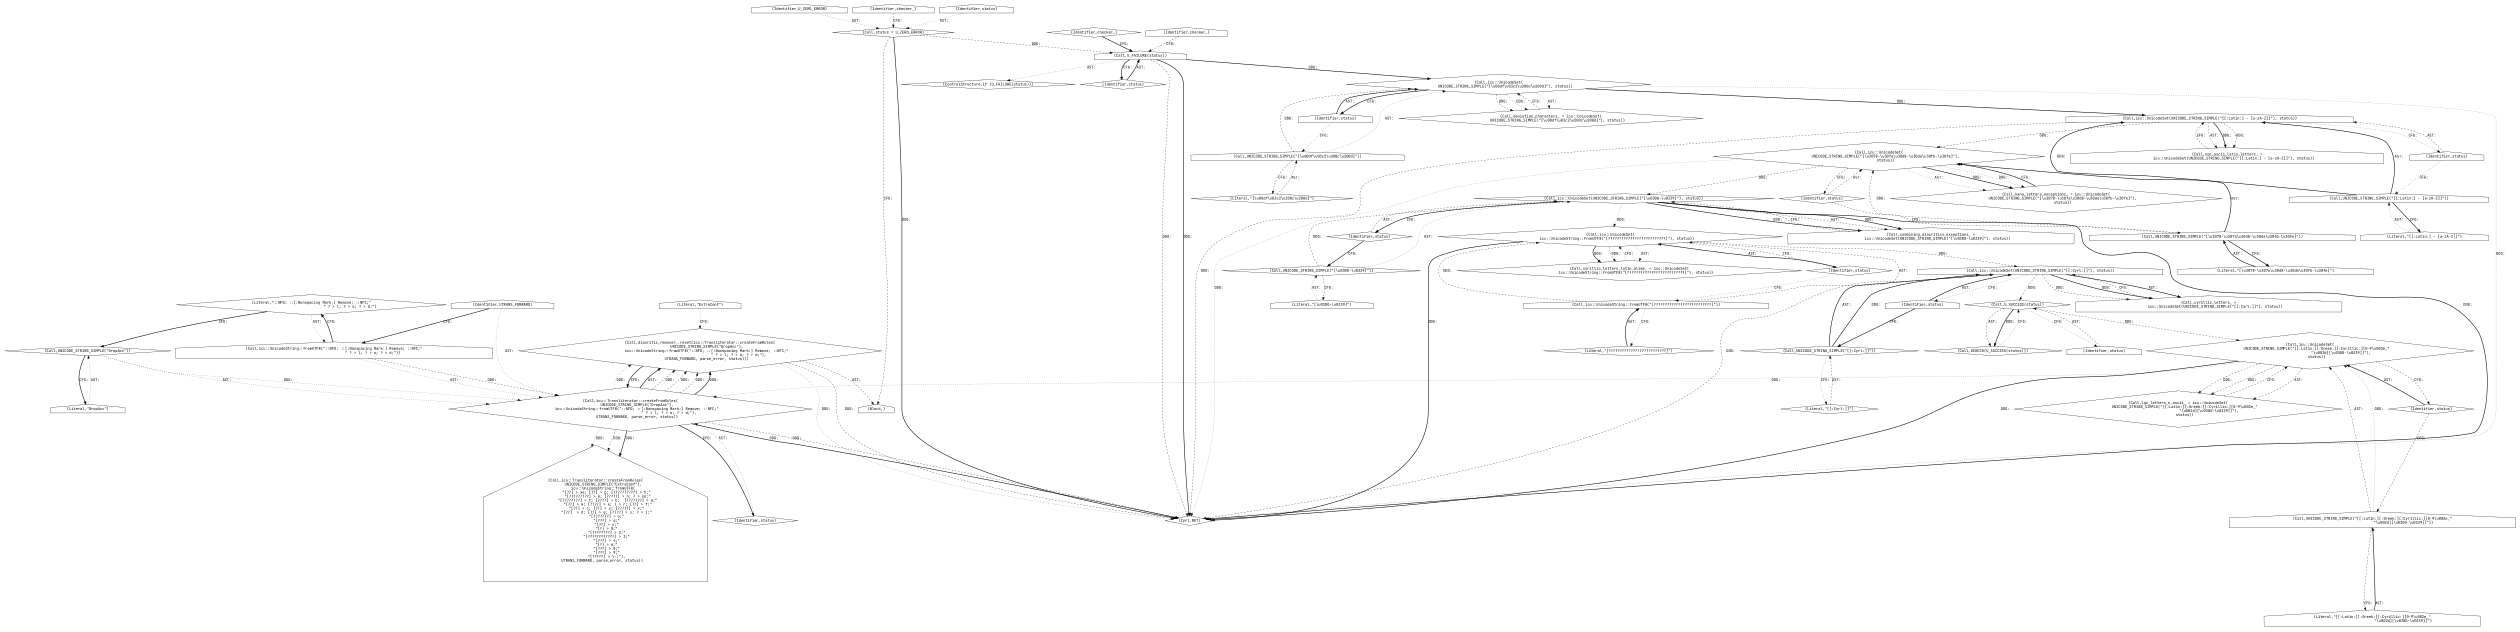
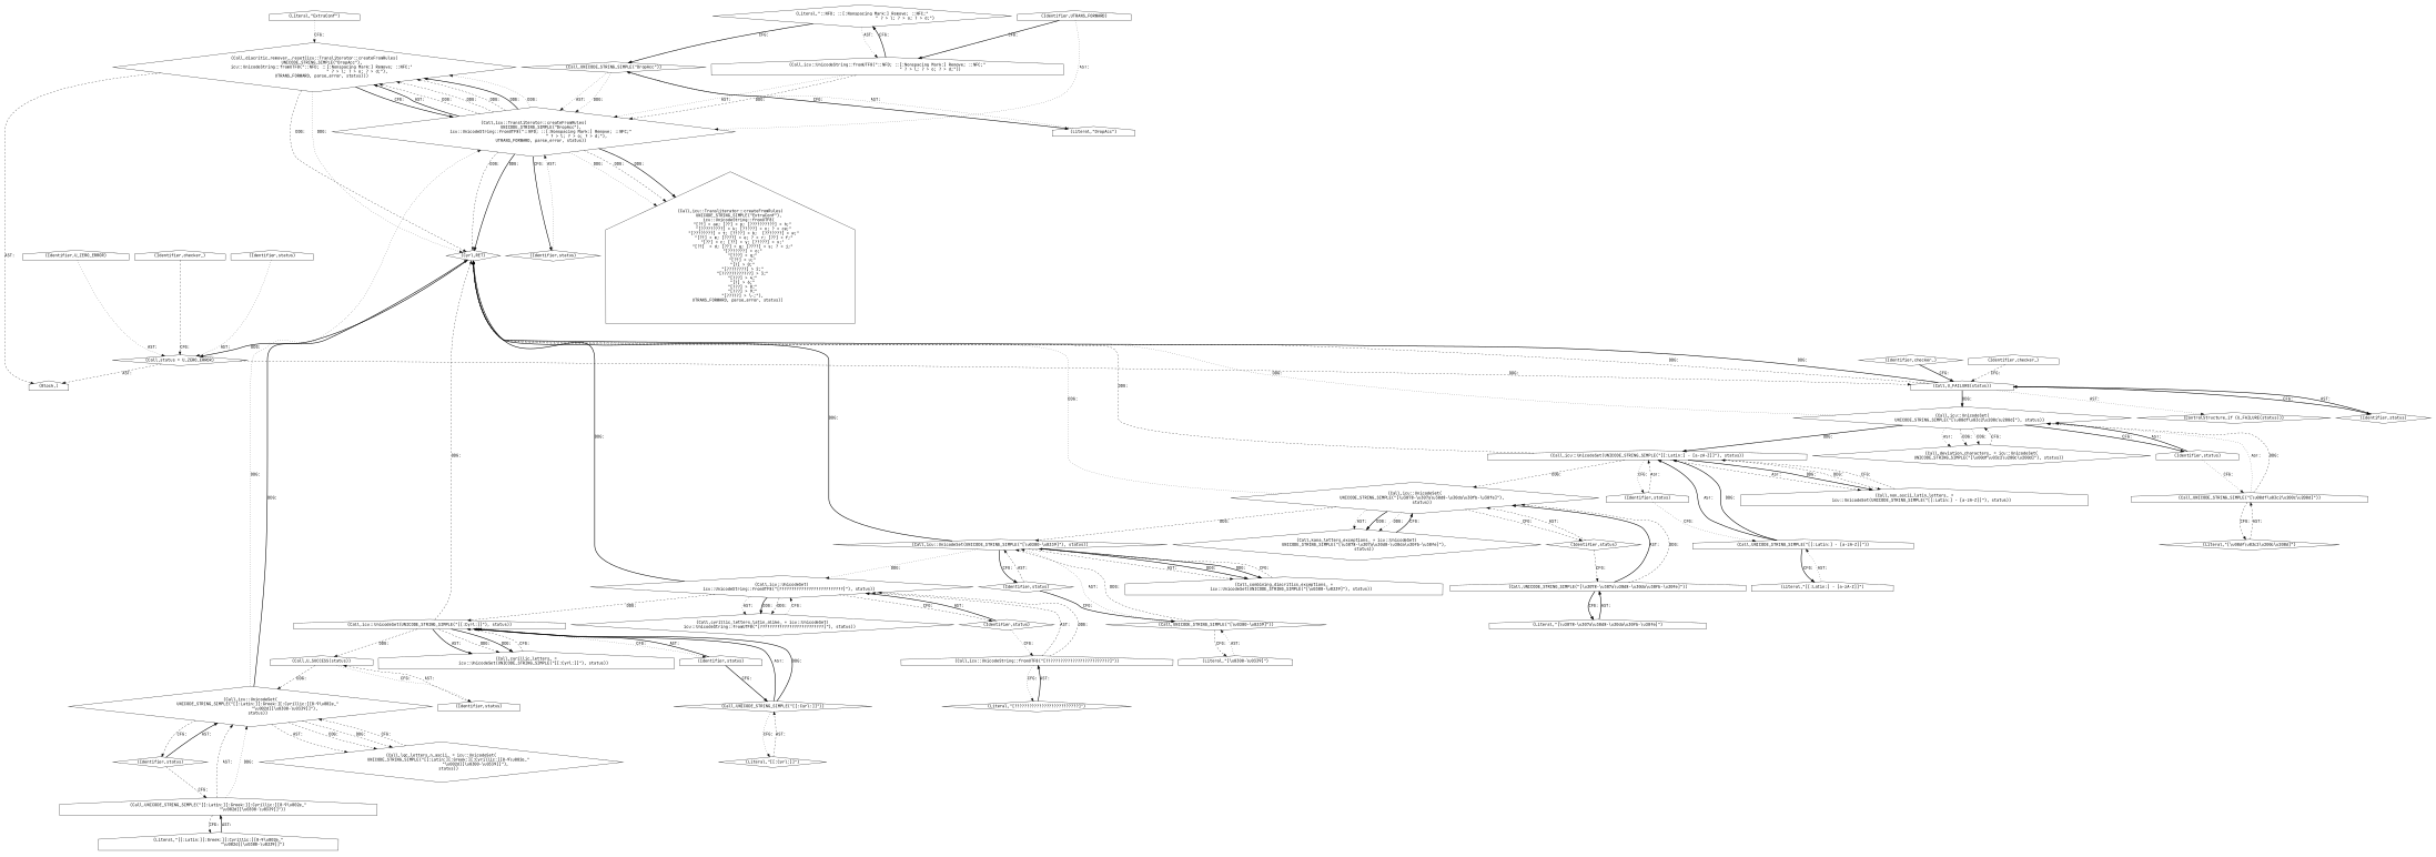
  digraph {
    fontname="JetBrains Mono"
    node [fontname="JetBrains Mono" shape=house]
    edge [fontname="JetBrains Mono" style=dashed]
    n1 [label="(Call,diacritic_remover_.reset(icu::Transliterator::createFromRules(\n      UNICODE_STRING_SIMPLE(\"DropAcc\"),\n      icu::UnicodeString::fromUTF8(\"::NFD; ::[:Nonspacing Mark:] Remove; ::NFC;\"\n                                   \" ? > l; ? > o; ? > d;\"),\n      UTRANS_FORWARD, parse_error, status)))" shape=diamond]
    n2 [label="(Call,icu::Transliterator::createFromRules(\n      UNICODE_STRING_SIMPLE(\"DropAcc\"),\n      icu::UnicodeString::fromUTF8(\"::NFD; ::[:Nonspacing Mark:] Remove; ::NFC;\"\n                                   \" ? > l; ? > o; ? > d;\"),\n      UTRANS_FORWARD, parse_error, status))" shape=diamond]
    n3 [label="(Cyrl,RET)" shape=diamond]
    n4 [label="(Block,)"]
    n5 [label="(Identifier,status)" shape=diamond]
    n6 [label="(Call,icu::Transliterator::createFromRules(\n       UNICODE_STRING_SIMPLE(\"ExtraConf\"),\n       icu::UnicodeString::fromUTF8(\n          \"[??] > ae; [??] > p; [??????????] > h;\"\n           \"[?????????] > k; [?????] > n; ? > ce;\"\n           \"[????????] > t; [????] > b;  [???????] > w;\"\n           \"[??] > m; [????] > e; ? > r; [??] > f;\"\n          \"[??] > c; [??] > y; [?????] > x;\"\n          \"[??]  > d; [??] > g; [????] > s; ? > j;\"\n          \"[???????] > o;\"\n          \"[???] > q;\"\n          \"[??] > u;\"\n          \"[?] > 0;\"\n          \"[????????] > 2;\"\n          \"[????????????] > 3;\"\n          \"[???] > 4;\"\n          \"[?] > 6;\"\n          \"[???] > 8;\"\n          \"[???] > 9;\"\n          \"[?????] > \\-;\"),\n      UTRANS_FORWARD, parse_error, status))"]
    n7 [label="(Call,UNICODE_STRING_SIMPLE(\"DropAcc\"))" shape=diamond]
    n8 [label="(Literal,\"DropAcc\")"]
    n9 [label="(Call,icu::UnicodeString::fromUTF8(\"::NFD; ::[:Nonspacing Mark:] Remove; ::NFC;\"\n                                   \" ? > l; ? > o; ? > d;\"))"]
    n10 [label="(Literal,\"::NFD; ::[:Nonspacing Mark:] Remove; ::NFC;\"\n                                   \" ? > l; ? > o; ? > d;\")" shape=diamond]
    n11 [label="(Call,icu::UnicodeSet(\n      UNICODE_STRING_SIMPLE(\"[[:Latin:][:Greek:][:Cyrillic:][0-9\\u002e_\"\n                            \"\\u002d][\\u0300-\\u0339]]\"),\n      status))" shape=diamond]
    n12 [label="(Identifier,status)" shape=diamond]
    n13 [label="(Call,lgc_letters_n_ascii_ = icu::UnicodeSet(\n      UNICODE_STRING_SIMPLE(\"[[:Latin:][:Greek:][:Cyrillic:][0-9\\u002e_\"\n                            \"\\u002d][\\u0300-\\u0339]]\"),\n      status))" shape=diamond]
    n14 [label="(Call,UNICODE_STRING_SIMPLE(\"[[:Latin:][:Greek:][:Cyrillic:][0-9\\u002e_\"\n                            \"\\u002d][\\u0300-\\u0339]]\"))"]
    n15 [label="(Literal,\"[[:Latin:][:Greek:][:Cyrillic:][0-9\\u002e_\"\n                            \"\\u002d][\\u0300-\\u0339]]\")"]
-   n16 [label="(Call,U_SUCCESS(status))" shape=diamond]
-   n17 [label="(Call,DCHECK(U_SUCCESS(status)))" shape=diamond]
+   n16 [label="(Call,U_SUCCESS(status))"]
    n18 [label="(Identifier,status)"]
    n19 [label="(Call,icu::UnicodeSet(UNICODE_STRING_SIMPLE(\"[[:Cyrl:]]\"), status))"]
    n20 [label="(Call,cyrillic_letters_ =\n      icu::UnicodeSet(UNICODE_STRING_SIMPLE(\"[[:Cyrl:]]\"), status))"]
    n21 [label="(Identifier,status)"]
    n22 [label="(Call,UNICODE_STRING_SIMPLE(\"[[:Cyrl:]]\"))" shape=diamond]
    n23 [label="(Literal,\"[[:Cyrl:]]\")" shape=diamond]
    n24 [label="(Call,icu::UnicodeSet(\n      icu::UnicodeString::fromUTF8(\"[??????????????????????????]\"), status))" shape=diamond]
    n25 [label="(Call,cyrillic_letters_latin_alike_ = icu::UnicodeSet(\n      icu::UnicodeString::fromUTF8(\"[??????????????????????????]\"), status))" shape=diamond]
    n26 [label="(Identifier,status)" shape=diamond]
    n27 [label="(Call,icu::UnicodeString::fromUTF8(\"[??????????????????????????]\"))"]
    n28 [label="(Literal,\"[??????????????????????????]\")" shape=diamond]
    n29 [label="(Call,icu::UnicodeSet(UNICODE_STRING_SIMPLE(\"[\\u0300-\\u0339]\"), status))" shape=diamond]
    n30 [label="(Identifier,status)" shape=diamond]
    n31 [label="(Call,combining_diacritics_exceptions_ =\n      icu::UnicodeSet(UNICODE_STRING_SIMPLE(\"[\\u0300-\\u0339]\"), status))"]
    n32 [label="(Call,UNICODE_STRING_SIMPLE(\"[\\u0300-\\u0339]\"))" shape=diamond]
    n33 [label="(Literal,\"[\\u0300-\\u0339]\")"]
    n34 [label="(Call,icu::UnicodeSet(\n      UNICODE_STRING_SIMPLE(\"[\\u3078-\\u307a\\u30d8-\\u30da\\u30fb-\\u30fe]\"),\n      status))" shape=diamond]
    n35 [label="(Call,kana_letters_exceptions_ = icu::UnicodeSet(\n      UNICODE_STRING_SIMPLE(\"[\\u3078-\\u307a\\u30d8-\\u30da\\u30fb-\\u30fe]\"),\n      status))" shape=diamond]
    n36 [label="(Identifier,status)" shape=diamond]
    n37 [label="(Call,UNICODE_STRING_SIMPLE(\"[\\u3078-\\u307a\\u30d8-\\u30da\\u30fb-\\u30fe]\"))"]
    n38 [label="(Literal,\"[\\u3078-\\u307a\\u30d8-\\u30da\\u30fb-\\u30fe]\")"]
    n39 [label="(Call,icu::UnicodeSet(UNICODE_STRING_SIMPLE(\"[[:Latin:] - [a-zA-Z]]\"), status))"]
    n40 [label="(Identifier,status)"]
    n41 [label="(Call,non_ascii_latin_letters_ =\n      icu::UnicodeSet(UNICODE_STRING_SIMPLE(\"[[:Latin:] - [a-zA-Z]]\"), status))"]
    n42 [label="(Call,UNICODE_STRING_SIMPLE(\"[[:Latin:] - [a-zA-Z]]\"))"]
    n43 [label="(Literal,\"[[:Latin:] - [a-zA-Z]]\")"]
    n44 [label="(Call,icu::UnicodeSet(\n      UNICODE_STRING_SIMPLE(\"[\\u00df\\u03c2\\u200c\\u200d]\"), status))" shape=diamond]
    n45 [label="(Call,deviation_characters_ = icu::UnicodeSet(\n      UNICODE_STRING_SIMPLE(\"[\\u00df\\u03c2\\u200c\\u200d]\"), status))" shape=diamond]
    n46 [label="(Identifier,status)"]
    n47 [label="(Call,UNICODE_STRING_SIMPLE(\"[\\u00df\\u03c2\\u200c\\u200d]\"))"]
    n48 [label="(Literal,\"[\\u00df\\u03c2\\u200c\\u200d]\")" shape=diamond]
    n49 [label="(Call,U_FAILURE(status))"]
    n50 [label="(ControlStructure,if (U_FAILURE(status)))" shape=diamond]
    n51 [label="(Identifier,status)" shape=diamond]
    n52 [label="(Call,status = U_ZERO_ERROR)" shape=diamond]
    n53 [label="(Identifier,U_ZERO_ERROR)"]
    n54 [label="(Literal,\"ExtraConf\")"]
    n55 [label="(Identifier,checker_)" shape=diamond]
    n56 [label="(Identifier,checker_)"]
    n57 [label="(Identifier,UTRANS_FORWARD)"]
    n58 [label="(Identifier,checker_)"]
    n59 [label="(Identifier,status)"]
    n1 -> n2 [label="CFG: " style=bold]
    n1 -> n3 [label="DDG: "]
    n1 -> n3 [label="DDG: " style=dotted]
    n1 -> n4 [label="AST: "]
    n2 -> n1 [label="AST: " style=bold]
    n2 -> n1 [label="DDG: "]
    n2 -> n1 [label="DDG: "]
    n2 -> n1 [label="DDG: "]
    n2 -> n1 [label="DDG: " style=bold]
    n2 -> n1 [label="DDG: " style=dotted]
    n2 -> n3 [label="DDG: "]
    n2 -> n3 [label="DDG: " style=bold]
    n2 -> n5 [label="CFG: " style=bold]
    n2 -> n6 [label="DDG: " style=dotted]
    n2 -> n6 [label="DDG: "]
    n2 -> n6 [label="DDG: " style=bold]
    n5 -> n2 [label="AST: " style=dotted]
    n7 -> n2 [label="AST: " style=dotted]
    n7 -> n2 [label="DDG: " style=dotted]
    n7 -> n8 [label="CFG: " style=bold]
    n8 -> n7 [label="AST: " style=dotted]
    n9 -> n2 [label="AST: " style=dotted]
    n9 -> n2 [label="DDG: "]
    n9 -> n10 [label="CFG: " style=bold]
    n10 -> n7 [label="CFG: " style=bold]
    n10 -> n9 [label="AST: " style=dotted]
    n11 -> n2 [label="DDG: " style=dotted]
    n11 -> n3 [label="DDG: " style=bold]
    n11 -> n12 [label="CFG: "]
    n11 -> n13 [label="AST: "]
    n11 -> n13 [label="DDG: "]
    n11 -> n13 [label="DDG: "]
    n12 -> n11 [label="AST: " style=bold]
    n12 -> n14 [label="CFG: "]
    n13 -> n11 [label="CFG: "]
    n14 -> n11 [label="AST: "]
    n14 -> n11 [label="DDG: " style=dotted]
    n14 -> n15 [label="CFG: "]
    n15 -> n14 [label="AST: " style=bold]
    n16 -> n11 [label="DDG: "]
-   n16 -> n17 [label="AST: "]
-   n16 -> n17 [label="DDG: " style=bold]
    n16 -> n18 [label="CFG: " style=dotted]
-   n17 -> n16 [label="CFG: " style=dotted]
    n18 -> n16 [label="AST: "]
    n19 -> n3 [label="DDG: "]
    n19 -> n16 [label="DDG: "]
    n19 -> n20 [label="AST: " style=bold]
    n19 -> n20 [label="DDG: "]
    n19 -> n20 [label="DDG: " style=bold]
    n19 -> n21 [label="CFG: " style=dotted]
    n20 -> n19 [label="CFG: "]
    n21 -> n19 [label="AST: " style=bold]
    n21 -> n22 [label="CFG: " style=bold]
    n22 -> n19 [label="AST: " style=bold]
    n22 -> n19 [label="DDG: " style=bold]
    n22 -> n23 [label="CFG: " style=dotted]
    n23 -> n22 [label="AST: "]
    n24 -> n3 [label="DDG: " style=bold]
    n24 -> n19 [label="DDG: "]
    n24 -> n25 [label="AST: " style=dotted]
    n24 -> n25 [label="DDG: " style=bold]
    n24 -> n25 [label="DDG: "]
    n24 -> n26 [label="CFG: "]
    n25 -> n24 [label="CFG: " style=dotted]
    n26 -> n24 [label="AST: " style=bold]
    n26 -> n27 [label="CFG: " style=dotted]
    n27 -> n24 [label="AST: "]
    n27 -> n24 [label="DDG: "]
    n27 -> n28 [label="CFG: " style=dotted]
    n28 -> n27 [label="AST: " style=bold]
    n29 -> n3 [label="DDG: " style=bold]
    n29 -> n24 [label="DDG: " style=dotted]
    n29 -> n30 [label="CFG: " style=bold]
    n29 -> n31 [label="AST: "]
    n29 -> n31 [label="DDG: " style=bold]
    n29 -> n31 [label="DDG: " style=bold]
    n30 -> n29 [label="AST: "]
    n30 -> n32 [label="CFG: " style=bold]
    n31 -> n29 [label="CFG: "]
    n32 -> n29 [label="AST: " style=dotted]
    n32 -> n29 [label="DDG: "]
    n32 -> n33 [label="CFG: "]
    n33 -> n32 [label="AST: " style=dotted]
    n34 -> n3 [label="DDG: " style=dotted]
    n34 -> n29 [label="DDG: "]
    n34 -> n35 [label="AST: " style=dotted]
    n34 -> n35 [label="DDG: " style=bold]
    n34 -> n35 [label="DDG: " style=dotted]
    n34 -> n36 [label="CFG: "]
    n35 -> n34 [label="CFG: " style=bold]
    n36 -> n34 [label="AST: "]
    n36 -> n37 [label="CFG: "]
    n37 -> n34 [label="AST: " style=bold]
    n37 -> n34 [label="DDG: "]
    n37 -> n38 [label="CFG: " style=bold]
    n38 -> n37 [label="AST: " style=bold]
    n39 -> n3 [label="DDG: "]
    n39 -> n34 [label="DDG: "]
    n39 -> n40 [label="CFG: " style=dotted]
    n39 -> n41 [label="AST: "]
    n39 -> n41 [label="DDG: " style=bold]
    n39 -> n41 [label="DDG: "]
    n40 -> n39 [label="AST: "]
    n40 -> n42 [label="CFG: " style=dotted]
    n41 -> n39 [label="CFG: "]
    n42 -> n39 [label="AST: " style=bold]
    n42 -> n39 [label="DDG: " style=bold]
    n42 -> n43 [label="CFG: " style=bold]
    n43 -> n42 [label="AST: " style=dotted]
    n44 -> n3 [label="DDG: " style=dotted]
    n44 -> n39 [label="DDG: " style=bold]
    n44 -> n45 [label="AST: " style=dotted]
    n44 -> n45 [label="DDG: "]
    n44 -> n45 [label="DDG: " style=dotted]
    n44 -> n46 [label="CFG: " style=bold]
    n45 -> n44 [label="CFG: "]
    n46 -> n44 [label="AST: " style=bold]
    n46 -> n47 [label="CFG: " style=dotted]
    n47 -> n44 [label="AST: " style=dotted]
    n47 -> n44 [label="DDG: "]
    n47 -> n48 [label="CFG: "]
    n48 -> n47 [label="AST: "]
    n49 -> n3 [label="DDG: "]
    n49 -> n3 [label="DDG: " style=bold]
    n49 -> n44 [label="DDG: " style=bold]
    n49 -> n50 [label="AST: " style=dotted]
    n49 -> n51 [label="CFG: " style=bold]
    n51 -> n49 [label="AST: " style=bold]
-   n52 -> n3 [label="DDG: " style=bold]
-   n52 -> n4 [label="CFG: "]
+   n3 -> n52 [label="DDG: " style=bold]
+   n52 -> n4 [label="AST: "]
    n52 -> n49 [label="DDG: "]
    n53 -> n52 [label="AST: " style=dotted]
    n54 -> n1 [label="CFG: " style=dotted]
    n55 -> n49 [label="CFG: " style=bold]
    n56 -> n52 [label="CFG: "]
    n57 -> n2 [label="AST: " style=dotted]
    n57 -> n9 [label="CFG: " style=bold]
    n58 -> n49 [label="CFG: "]
    n59 -> n52 [label="AST: " style=dotted]
  }
